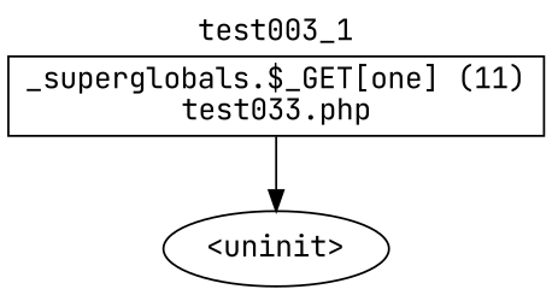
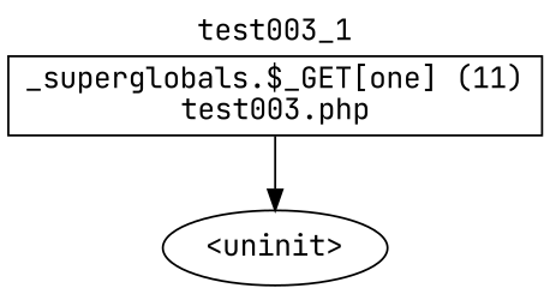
  digraph {
    label=test003_1
    labelloc=t
    fontname="JetBrains Mono"
    node [fontname="JetBrains Mono"]
-   n1 [label="_superglobals.$_GET[one] (11)\ntest033.php" shape=box]
+   n1 [label="_superglobals.$_GET[one] (11)\ntest003.php" shape=box]
    n2 [label="<uninit>" shape=ellipse]
    n1 -> n2 [fontname="JetBrains Mono"]
  }
